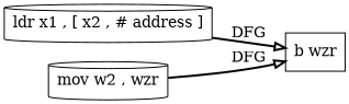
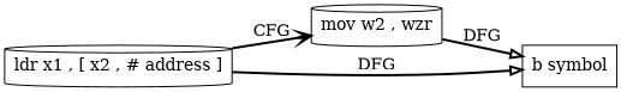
  digraph {
    rankdir=LR
    node [shape=cylinder]
    edge [arrowhead=onormal style=bold]
    n1 [label="ldr x1 , [ x2 , # address ]"]
    n2 [label="mov w2 , wzr"]
-   n3 [label="b wzr" shape=box]
+   n3 [label="b symbol" shape=box]
+   n1 -> n2 [arrowhead=vee label=CFG]
    n1 -> n3 [label=DFG]
    n2 -> n3 [label=DFG]
  }
